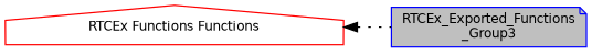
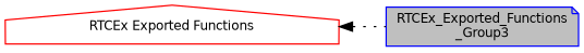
  digraph {
    rankdir=LR
    node [fontname=Helvetica fontsize=10 style=filled]
-   n1 [color=red fillcolor=white height=0.2 label="RTCEx Functions Functions" shape=house width=0.4]
+   n1 [color=red fillcolor=white height=0.2 label="RTCEx Exported Functions" shape=house width=0.4]
    n2 [color=blue fillcolor=grey75 fontcolor=black height=0.2 label="RTCEx_Exported_Functions\l_Group3" shape=note width=0.4]
    n1 -> n2 [dir=back fontname=Helvetica fontsize=10 labelfontname=Helvetica labelfontsize=10 shape=plaintext style=dotted]
  }
